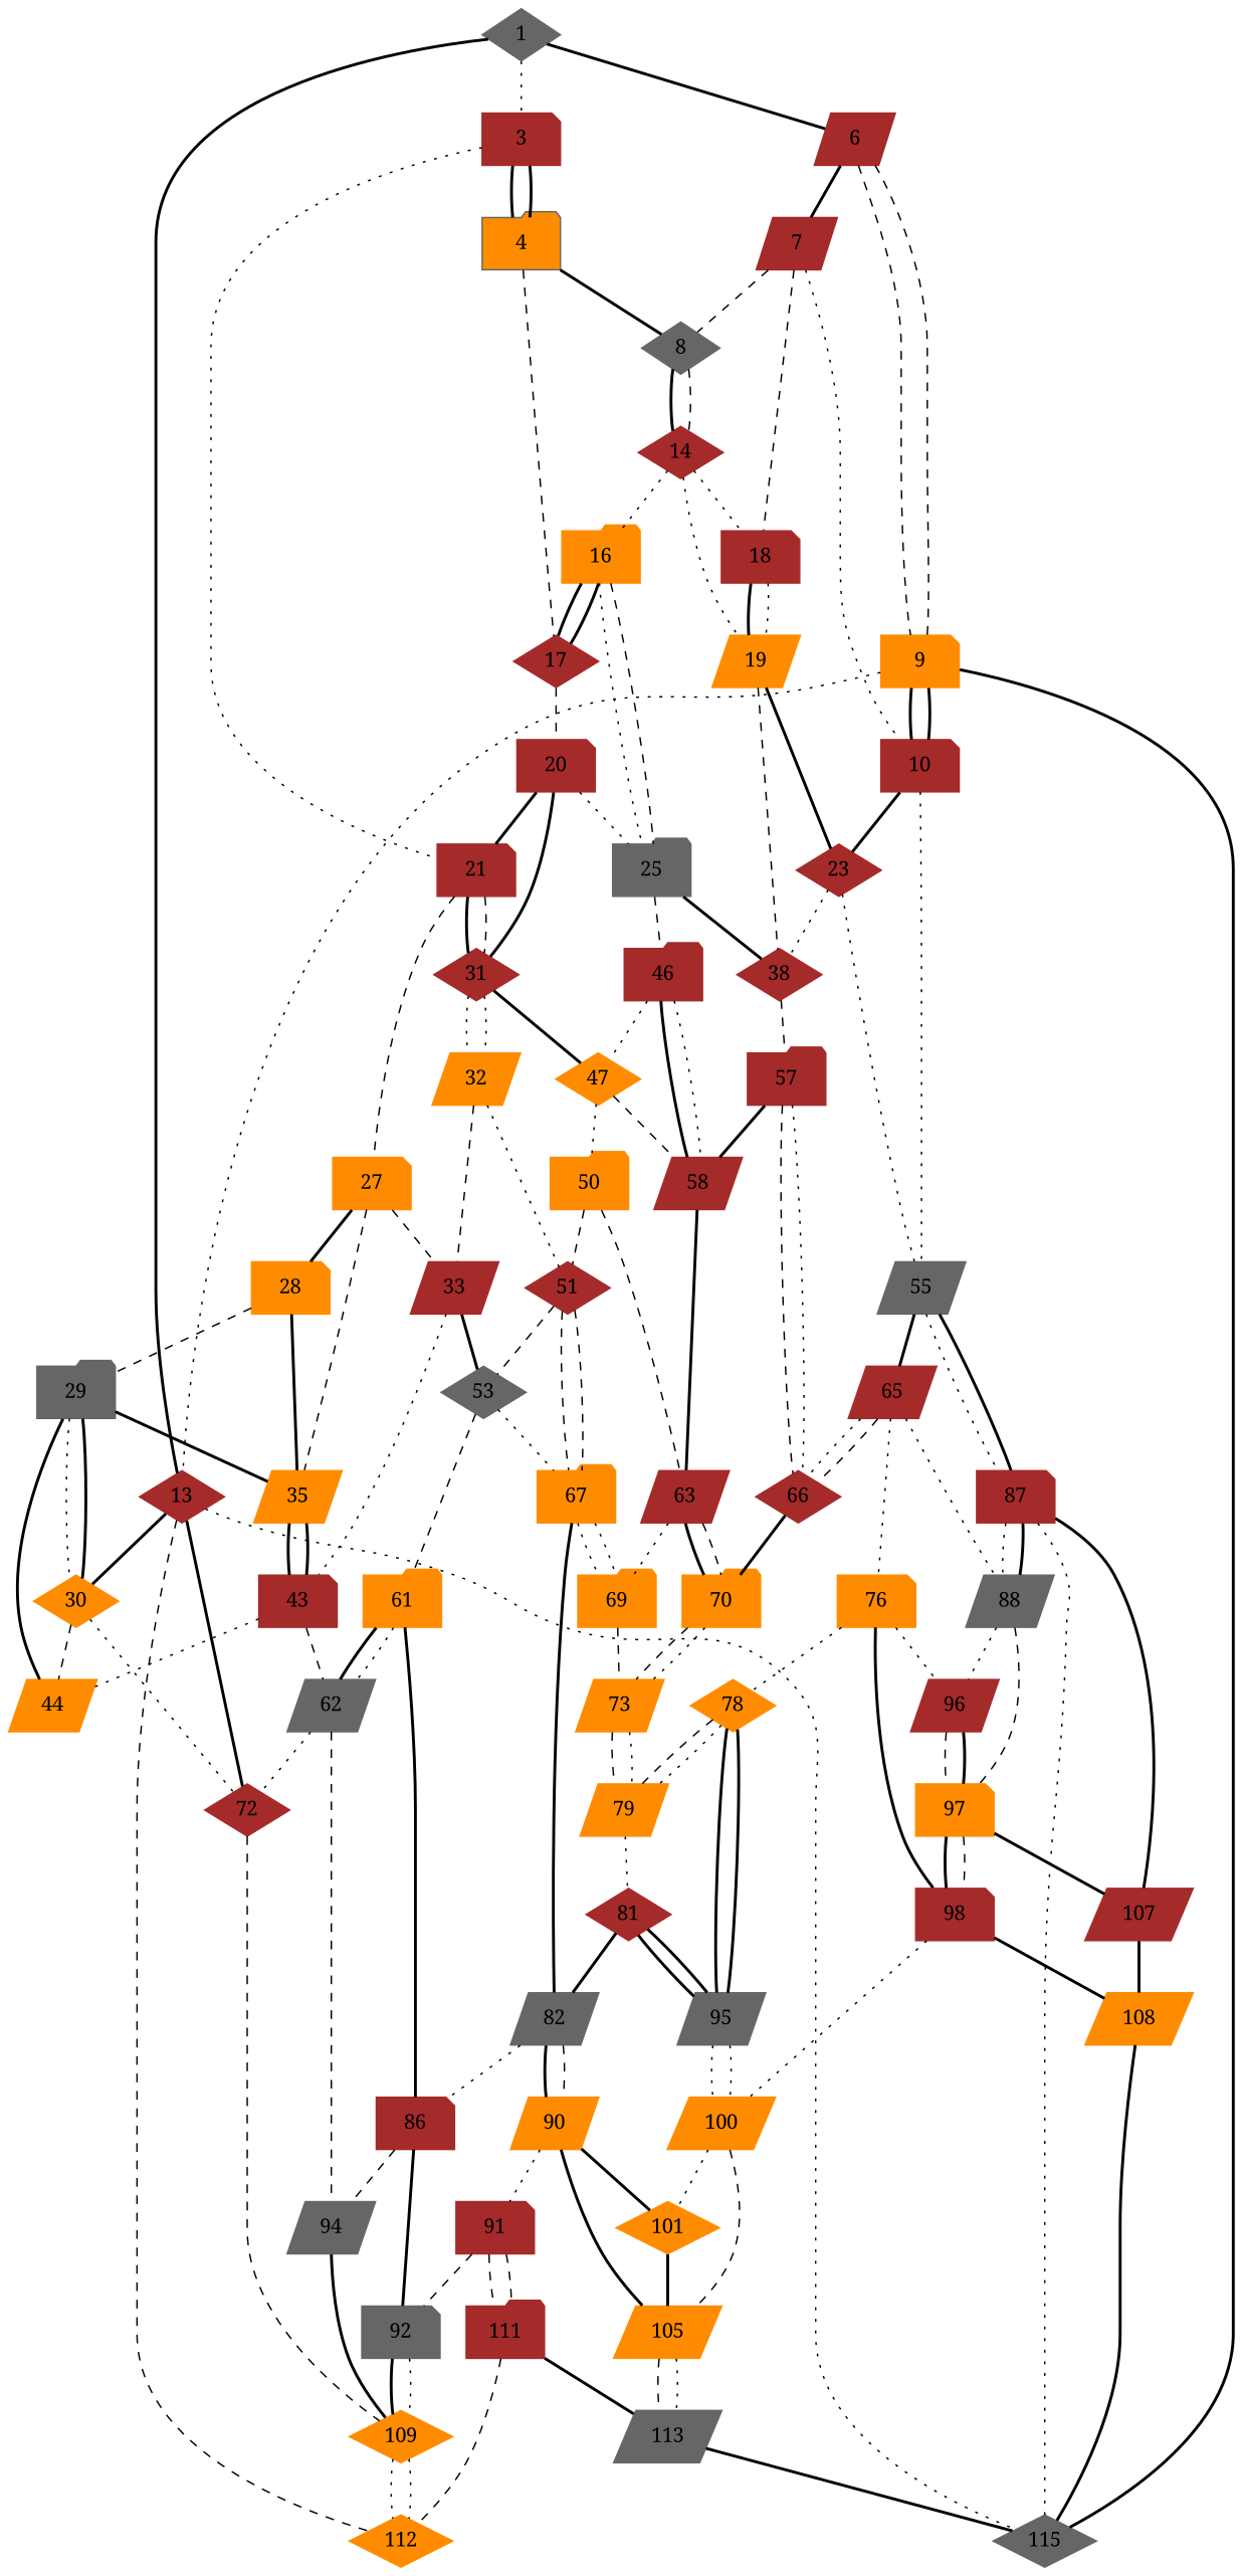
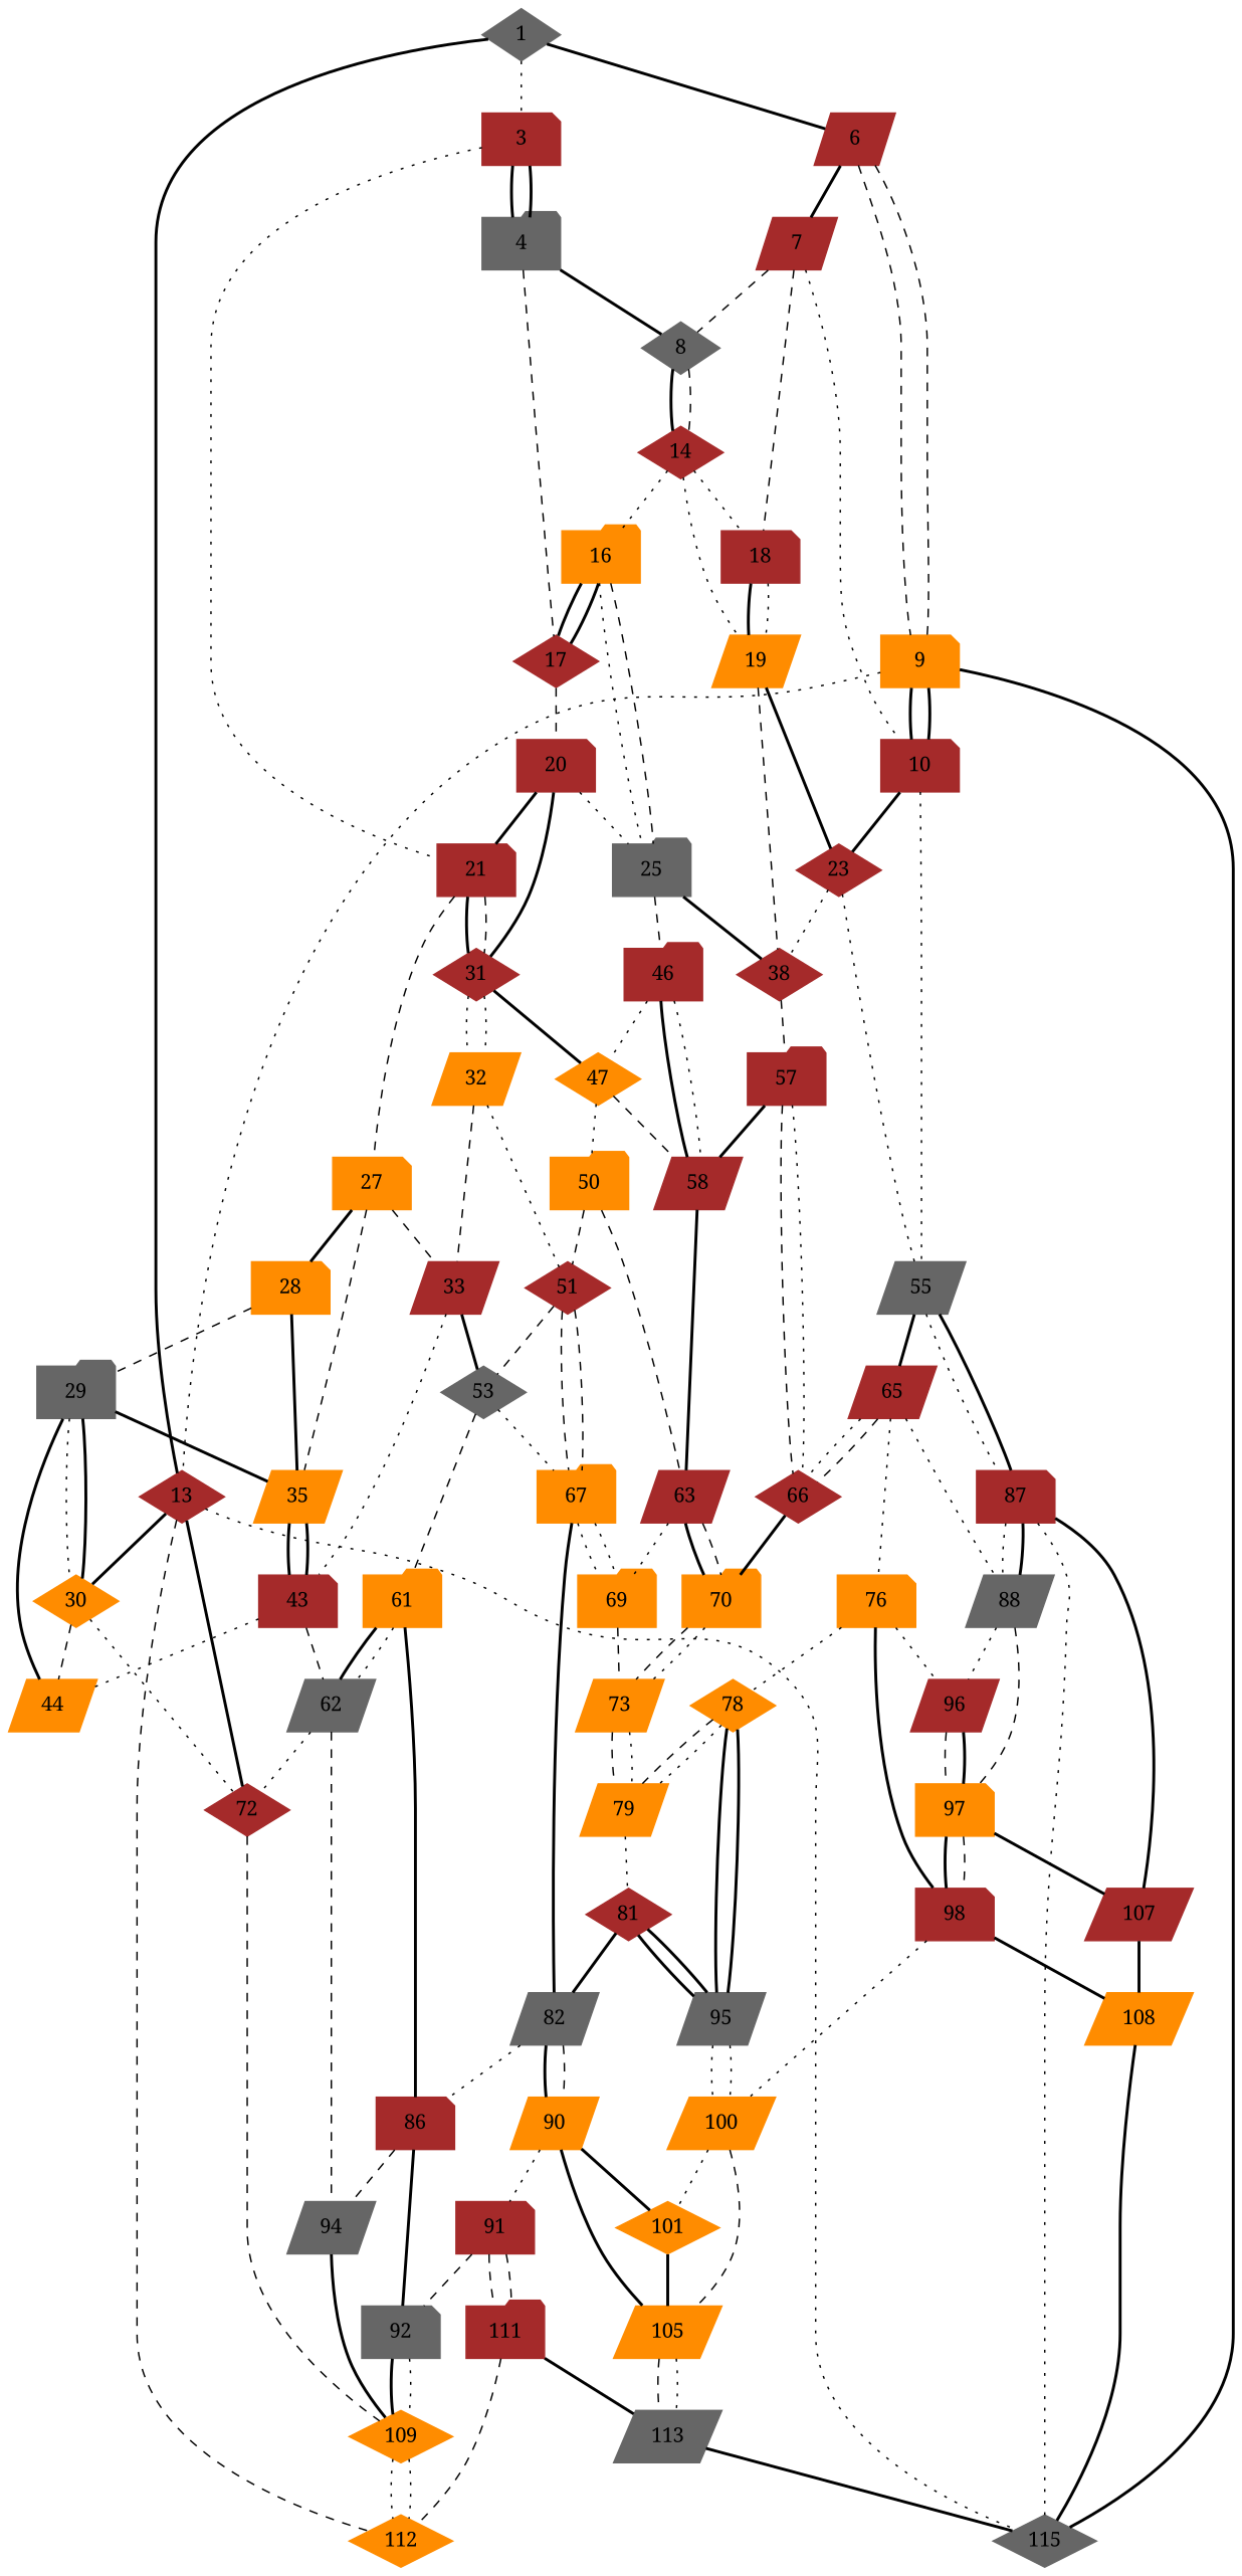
  graph {
    fontname="Noto Serif"
    node [color=brown fontname="Noto Serif" shape=parallelogram style=filled]
    edge [fontname="Noto Serif" style=bold]
    1 [color=gray40 shape=diamond super="+2"]
    3 [shape=note]
    6
    13 [shape=diamond super="+85"]
-   4 [color=gray40 shape=folder super="+5" fillcolor=darkorange]
+   4 [color=gray40 shape=folder super="+5"]
    21 [shape=note super="+22"]
    7 [super="+12"]
    9 [color=darkorange shape=note]
    115 [color=gray40 shape=diamond super="+117"]
    30 [color=darkorange shape=diamond super="+45"]
    72 [shape=diamond super="+84"]
    112 [color=darkorange shape=diamond super="+118"]
    8 [color=gray40 shape=diamond]
    17 [shape=diamond]
    31 [shape=diamond super="+37"]
    27 [color=darkorange shape=note super="+34"]
    14 [shape=diamond super="+15"]
    20 [shape=note super="+26"]
    10 [shape=note super="+11"]
    18 [shape=note]
    23 [shape=diamond super="+48"]
    55 [color=gray40 super="+56"]
    19 [color=darkorange super="+24"]
    16 [color=darkorange shape=folder]
    38 [shape=diamond super="+39"]
    65 [super="+75"]
    87 [shape=note super="+116"]
    44 [color=darkorange]
    109 [color=darkorange shape=diamond super="+110"]
    25 [color=gray40 shape=folder super="+40"]
    46 [shape=folder]
    57 [shape=folder]
    32 [color=darkorange]
    47 [color=darkorange shape=diamond super="+49"]
    28 [color=darkorange shape=note]
    33 [super="+42"]
    35 [color=darkorange super="+36"]
    58 [super="+59"]
    29 [color=gray40 shape=folder super="+41"]
    43 [shape=note super="+54"]
    53 [color=gray40 shape=diamond super="+60"]
    51 [shape=diamond super="+52"]
    50 [color=darkorange shape=folder]
    67 [color=darkorange shape=folder super="+68"]
    62 [color=gray40 super="+71"]
    61 [color=darkorange shape=folder]
    66 [shape=diamond]
    94 [color=gray40]
    63 [super="+64"]
    69 [color=darkorange shape=folder]
    70 [color=darkorange shape=folder]
    82 [color=gray40 super="+83"]
    86 [shape=note super="+93"]
    76 [color=darkorange shape=note super="+77"]
    88 [color=gray40 super="+89"]
    107
    92 [color=gray40 shape=note]
    73 [color=darkorange super="+74"]
    78 [color=darkorange shape=diamond]
    96
    98 [shape=note super="+103"]
    97 [color=darkorange shape=note super="+99"]
    90 [color=darkorange super="+102"]
    79 [color=darkorange super="+80"]
    81 [shape=diamond]
    95 [color=gray40]
    100 [color=darkorange super="+104"]
    108 [color=darkorange]
    91 [shape=note]
    101 [color=darkorange shape=diamond]
    105 [color=darkorange super="+106"]
    111 [shape=folder super="+114"]
    113 [color=gray40]
    1 -- 3 [style=dotted]
    1 -- 6
    1 -- 13
    3 -- 4
    3 -- 4
    3 -- 21 [style=dotted]
    6 -- 7
    6 -- 9 [style=dashed]
    6 -- 9 [style=dashed]
    13 -- 115 [style=dotted]
    13 -- 30
    13 -- 72
    13 -- 112 [style=dashed]
    4 -- 8
    4 -- 17 [style=dashed]
    21 -- 31
    21 -- 31 [style=dashed]
    21 -- 27 [style=dashed]
    7 -- 8 [style=dashed]
    7 -- 10 [style=dotted]
    7 -- 18 [style=dashed]
    9 -- 13 [style=dotted]
    9 -- 115
    9 -- 10
    9 -- 10
    30 -- 72 [style=dotted]
    30 -- 44 [style=dashed]
    72 -- 109 [style=dashed]
    8 -- 14
    8 -- 14 [style=dashed]
    17 -- 20 [style=dashed]
    31 -- 32 [style=dotted]
    31 -- 32 [style=dotted]
    31 -- 47
    27 -- 28
    27 -- 33 [style=dashed]
    27 -- 35 [style=dashed]
    14 -- 18 [style=dotted]
    14 -- 19 [style=dotted]
    14 -- 16 [style=dotted]
    20 -- 21
    20 -- 31
    20 -- 25 [style=dotted]
    10 -- 23
    10 -- 55 [style=dotted]
    18 -- 19
    18 -- 19 [style=dotted]
    23 -- 55 [style=dotted]
    23 -- 38 [style=dotted]
    55 -- 65
    55 -- 87 [style=dotted]
    55 -- 87
    19 -- 23
    19 -- 38 [style=dashed]
    16 -- 17
    16 -- 17
    16 -- 25 [style=dotted]
    16 -- 25 [style=dashed]
    38 -- 57 [style=dashed]
    65 -- 66 [style=dotted]
    65 -- 66 [style=dashed]
    65 -- 76 [style=dotted]
    65 -- 88 [style=dotted]
    87 -- 115 [style=dotted]
    87 -- 88 [style=dotted]
    87 -- 88
    87 -- 107
    109 -- 112 [style=dotted]
    109 -- 112 [style=dotted]
    25 -- 38
    25 -- 46 [style=dashed]
    46 -- 47 [style=dotted]
    46 -- 58
    46 -- 58 [style=dotted]
    57 -- 58
    57 -- 66 [style=dashed]
    57 -- 66 [style=dotted]
    32 -- 33 [style=dashed]
    32 -- 51 [style=dotted]
    47 -- 58 [style=dashed]
    47 -- 50 [style=dotted]
    28 -- 35
    28 -- 29 [style=dashed]
    33 -- 43 [style=dotted]
    33 -- 53
    35 -- 43
    35 -- 43
    58 -- 63
    29 -- 30 [style=dotted]
    29 -- 30
    29 -- 44
    29 -- 35
    43 -- 44 [style=dotted]
    43 -- 62 [style=dashed]
    53 -- 67 [style=dotted]
    53 -- 61 [style=dashed]
    51 -- 53 [style=dashed]
    51 -- 67 [style=dashed]
    51 -- 67 [style=dashed]
    50 -- 51 [style=dashed]
    50 -- 63 [style=dashed]
    67 -- 69 [style=dotted]
    67 -- 69 [style=dotted]
    67 -- 82
    62 -- 72 [style=dotted]
    62 -- 94 [style=dashed]
    61 -- 62
    61 -- 62 [style=dotted]
    61 -- 86
    66 -- 70
    94 -- 109
    63 -- 69 [style=dotted]
    63 -- 70
    63 -- 70 [style=dashed]
    69 -- 73 [style=dashed]
    70 -- 73 [style=dashed]
    70 -- 73 [style=dotted]
    82 -- 86 [style=dotted]
    82 -- 90
    82 -- 90 [style=dashed]
    86 -- 94 [style=dashed]
    86 -- 92
    76 -- 78 [style=dotted]
    76 -- 96 [style=dotted]
    76 -- 98
    88 -- 96 [style=dotted]
    88 -- 97 [style=dashed]
    107 -- 108
    92 -- 109
    92 -- 109 [style=dotted]
    73 -- 79 [style=dashed weight=2]
    73 -- 79 [style=dotted]
    78 -- 79 [style=dashed]
    78 -- 79 [style=dotted]
    78 -- 95
    78 -- 95
    96 -- 97 [style=dashed]
    96 -- 97
    98 -- 100 [style=dotted]
    98 -- 108
    97 -- 107
    97 -- 98
    97 -- 98 [style=dashed]
    90 -- 91 [style=dotted]
    90 -- 101
    90 -- 105
    79 -- 81 [style=dotted]
    81 -- 82
    81 -- 95
    81 -- 95
    95 -- 100 [style=dotted]
    95 -- 100 [style=dotted]
    100 -- 101 [style=dotted]
    100 -- 105 [style=dashed]
    108 -- 115
    91 -- 92 [style=dashed]
    91 -- 111 [style=dashed]
    91 -- 111 [style=dashed]
    101 -- 105
    105 -- 113 [style=dashed]
    105 -- 113 [style=dotted]
    111 -- 112 [style=dashed weight=2]
    111 -- 113
    113 -- 115
  }
